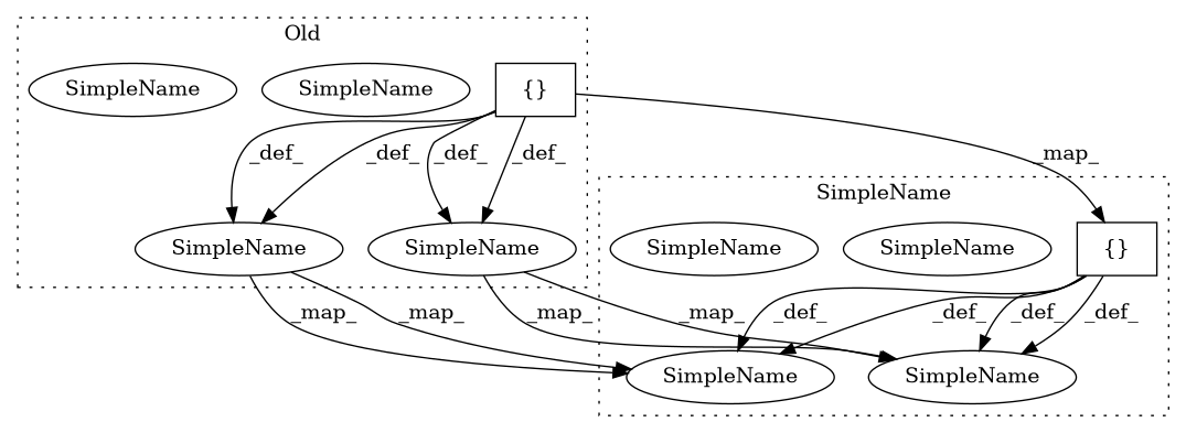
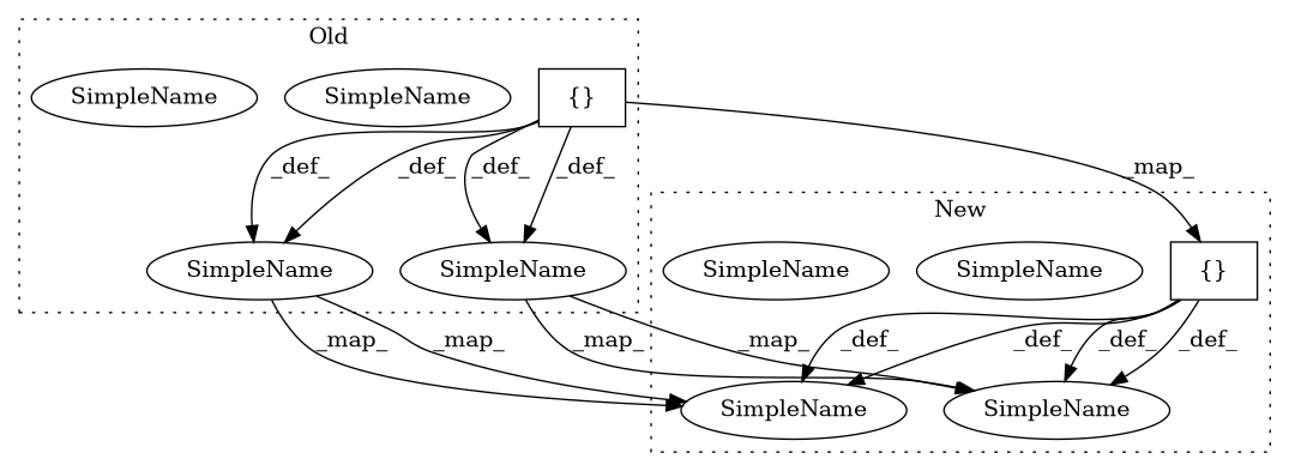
  digraph {
    node [a=42 l=10 s=45369 shape=ellipse]
    n1 [a=4 l="1,1" label="{}" s="44508,44522" shape=box]
    n2 [label=SimpleName]
    n3 [label=SimpleName]
    n4 [l=7 label=SimpleName s=45551]
    n5 [l=7 label=SimpleName s=45551]
    n6 [a=4 l="1,1" label="{}" s="44777,44795" shape=box]
    n7 [label=SimpleName s=45637]
    n8 [label=SimpleName s=45637]
    n9 [l=7 label=SimpleName s=45819]
    n10 [l=7 label=SimpleName s=45819]
    subgraph cluster_1 {
      label=Old
      style=dotted
      n1
      n2
      n3
      n4
      n5
    }
    subgraph cluster_2 {
-     label=SimpleName
+     label=New
      style=dotted
      n6
      n7
      n8
      n9
      n10
    }
    n1 -> n3 [label=_def_]
    n1 -> n3 [label=_def_]
    n1 -> n5 [label=_def_]
    n1 -> n5 [label=_def_]
    n1 -> n6 [label=_map_]
    n3 -> n8 [label=_map_]
    n3 -> n8 [label=_map_]
    n5 -> n10 [label=_map_]
    n5 -> n10 [label=_map_]
    n6 -> n8 [label=_def_]
    n6 -> n8 [label=_def_]
    n6 -> n10 [label=_def_]
    n6 -> n10 [label=_def_]
  }
